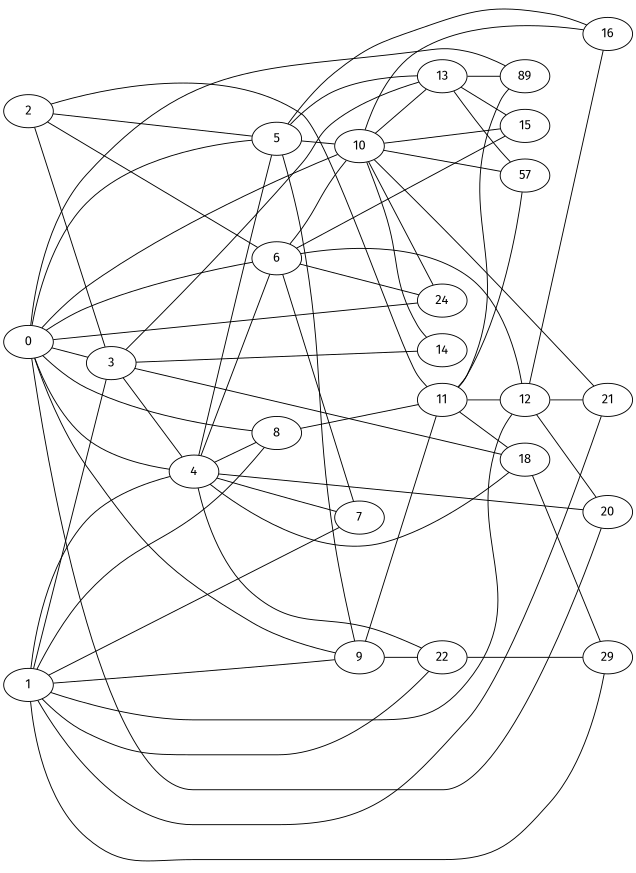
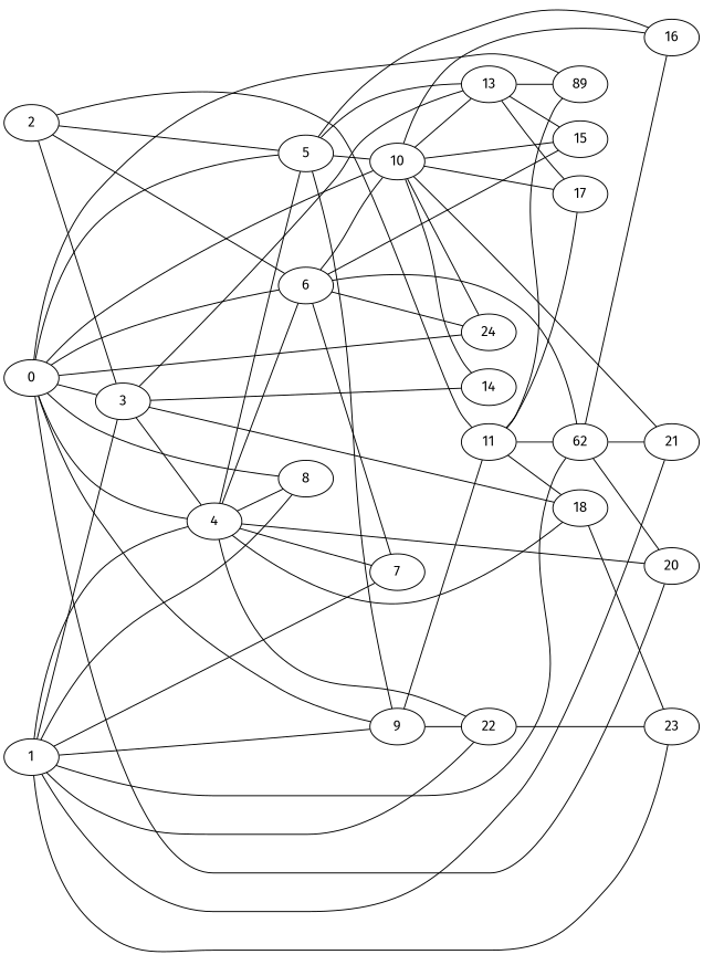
  strict graph {
    fontname="Fira Sans"
    rankdir=LR
    node [fontname="Fira Sans"]
    edge [fontname="Fira Sans" is_available=True prob=1.0]
    0
    3
    4
    5
    6
    8
    9
    10
    n9 [label=89]
    20
    24
    13
    14
    18
    7
    22
    16
-   12
+   12 [label=62]
    15
    11
    21
-   17 [label=57]
+   17
    1
-   23 [label=29]
+   23
    2
    0 -- 3
    0 -- 4 [prob=0.16907405929]
    0 -- 5 [prob=0.1492788778]
    0 -- 6 [prob=0.220456526687]
    0 -- 8 [prob=0.790326565543]
    0 -- 9 [prob=0.224700781116]
    0 -- 10 [prob=0.838609688563]
    0 -- n9 [prob=0.72247106534]
    0 -- 20 [prob=0.34133151484]
    0 -- 24
    3 -- 4 [prob=0.850993293262]
    3 -- 13
    3 -- 14 [prob=0.0776256136394]
    3 -- 18 [prob=0.624820856097]
    4 -- 5 [prob=0.653707987566]
    4 -- 6 [prob=0.00759649135207]
    4 -- 8 [prob=0.417076498195]
    4 -- 20
    4 -- 18 [prob=0.611390329593]
    4 -- 7 [prob=0.237538102748]
    4 -- 22 [prob=0.309099236074]
    5 -- 9 [prob=0.499193903744]
    5 -- 10 [prob=0.827018216271]
    5 -- 13 [prob=0.587171605116]
    5 -- 16 [prob=0.832651380848]
    6 -- 10 [prob=0.0638240204292]
    6 -- 24 [prob=0.454035269755]
    6 -- 7
    6 -- 12 [prob=0.013818727923]
    6 -- 15 [prob=0.406787239997]
-   8 -- 11
    9 -- 22
    9 -- 11
    10 -- 24 [prob=0.423732962193]
    10 -- 13 [prob=0.678523231431]
    10 -- 14 [prob=0.420314139434]
    10 -- 16
    10 -- 15
    10 -- 21 [prob=0.797734681994]
    10 -- 17
    13 -- n9 [prob=0.101004063271]
    13 -- 15
    13 -- 17 [prob=0.00550756119341]
    18 -- 23 [prob=0.0563230109997]
    22 -- 23 [prob=0.580705774691]
    12 -- 20 [prob=0.0680123012268]
    12 -- 16
    12 -- 21 [prob=0.888433295637]
    11 -- n9 [prob=0.729941386028]
    11 -- 18 [prob=0.0336721607121]
    11 -- 12 [prob=0.821665525628]
    11 -- 17 [prob=0.262448147466]
    1 -- 3 [prob=0.048812647041]
    1 -- 4
    1 -- 8 [prob=0.706627481454]
    1 -- 9 [prob=0.500581675022]
    1 -- 7 [prob=0.949481490695]
    1 -- 22
    1 -- 12 [prob=0.564227045886]
    1 -- 21 [prob=0.123265662411]
    1 -- 23 [prob=0.268637878255]
    2 -- 3 [prob=0.818081535458]
    2 -- 5 [prob=0.984813814502]
    2 -- 6 [prob=0.702128589491]
    2 -- 11 [prob=0.264395893035]
  }
